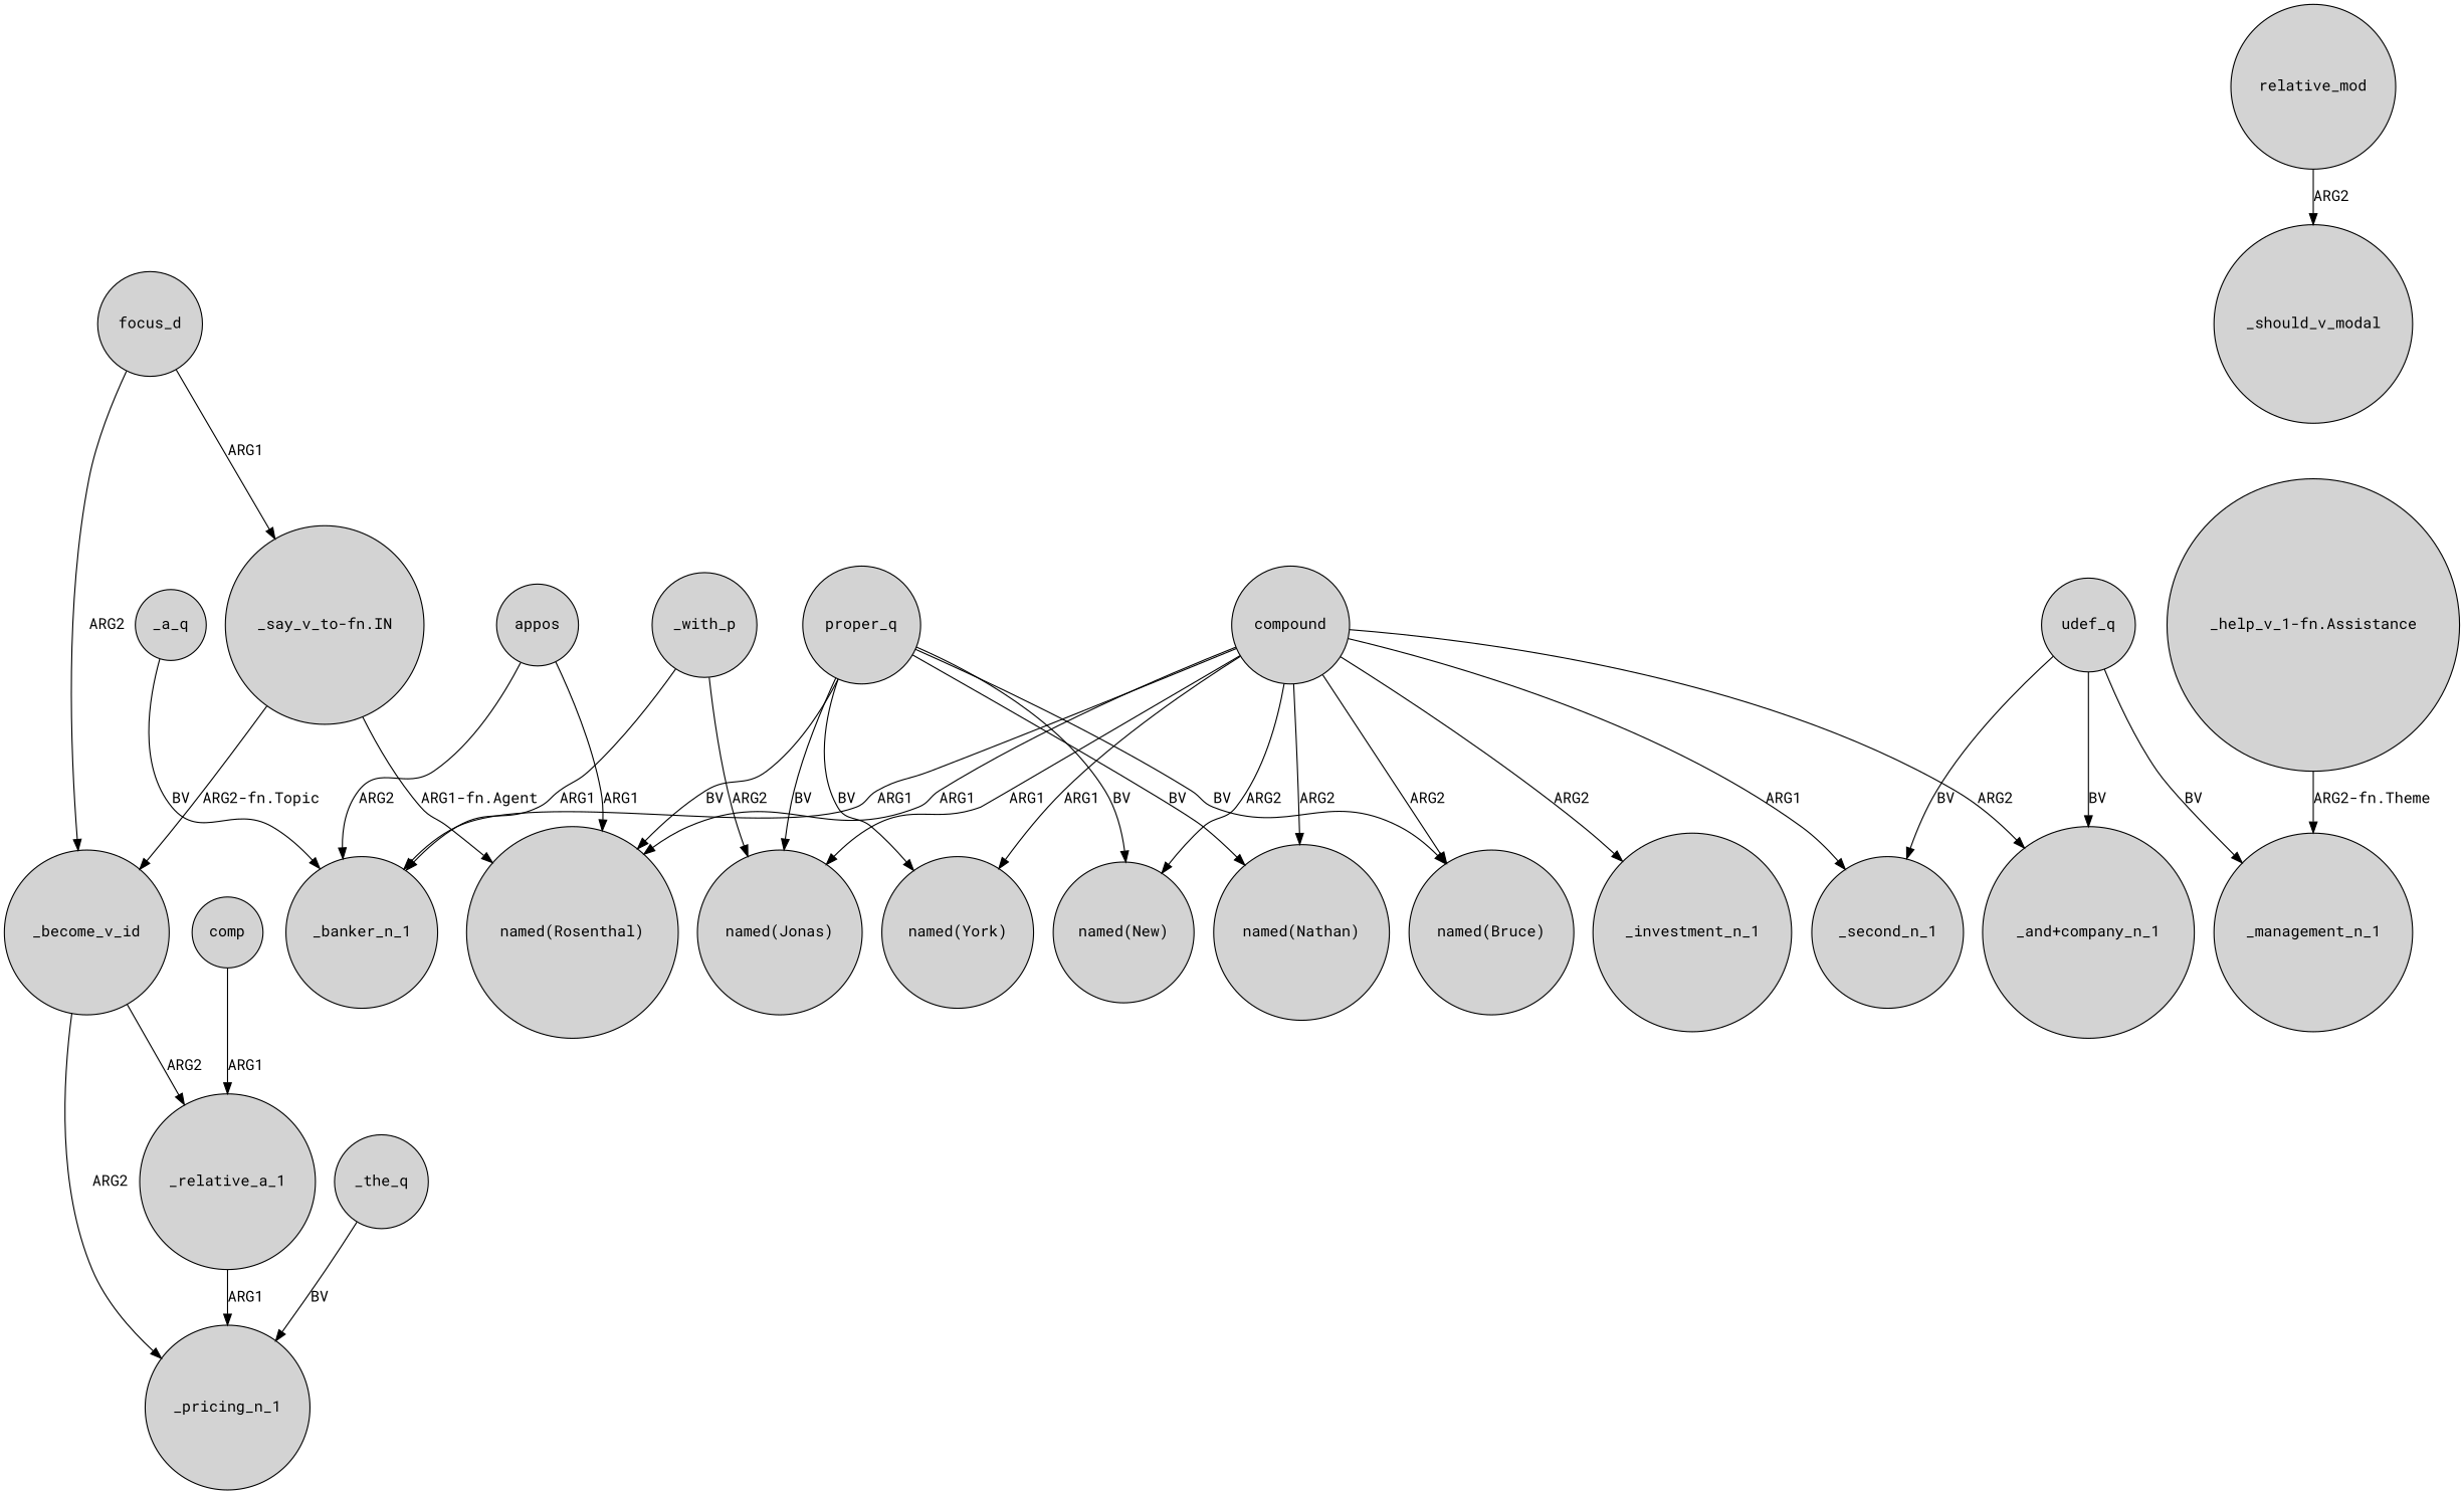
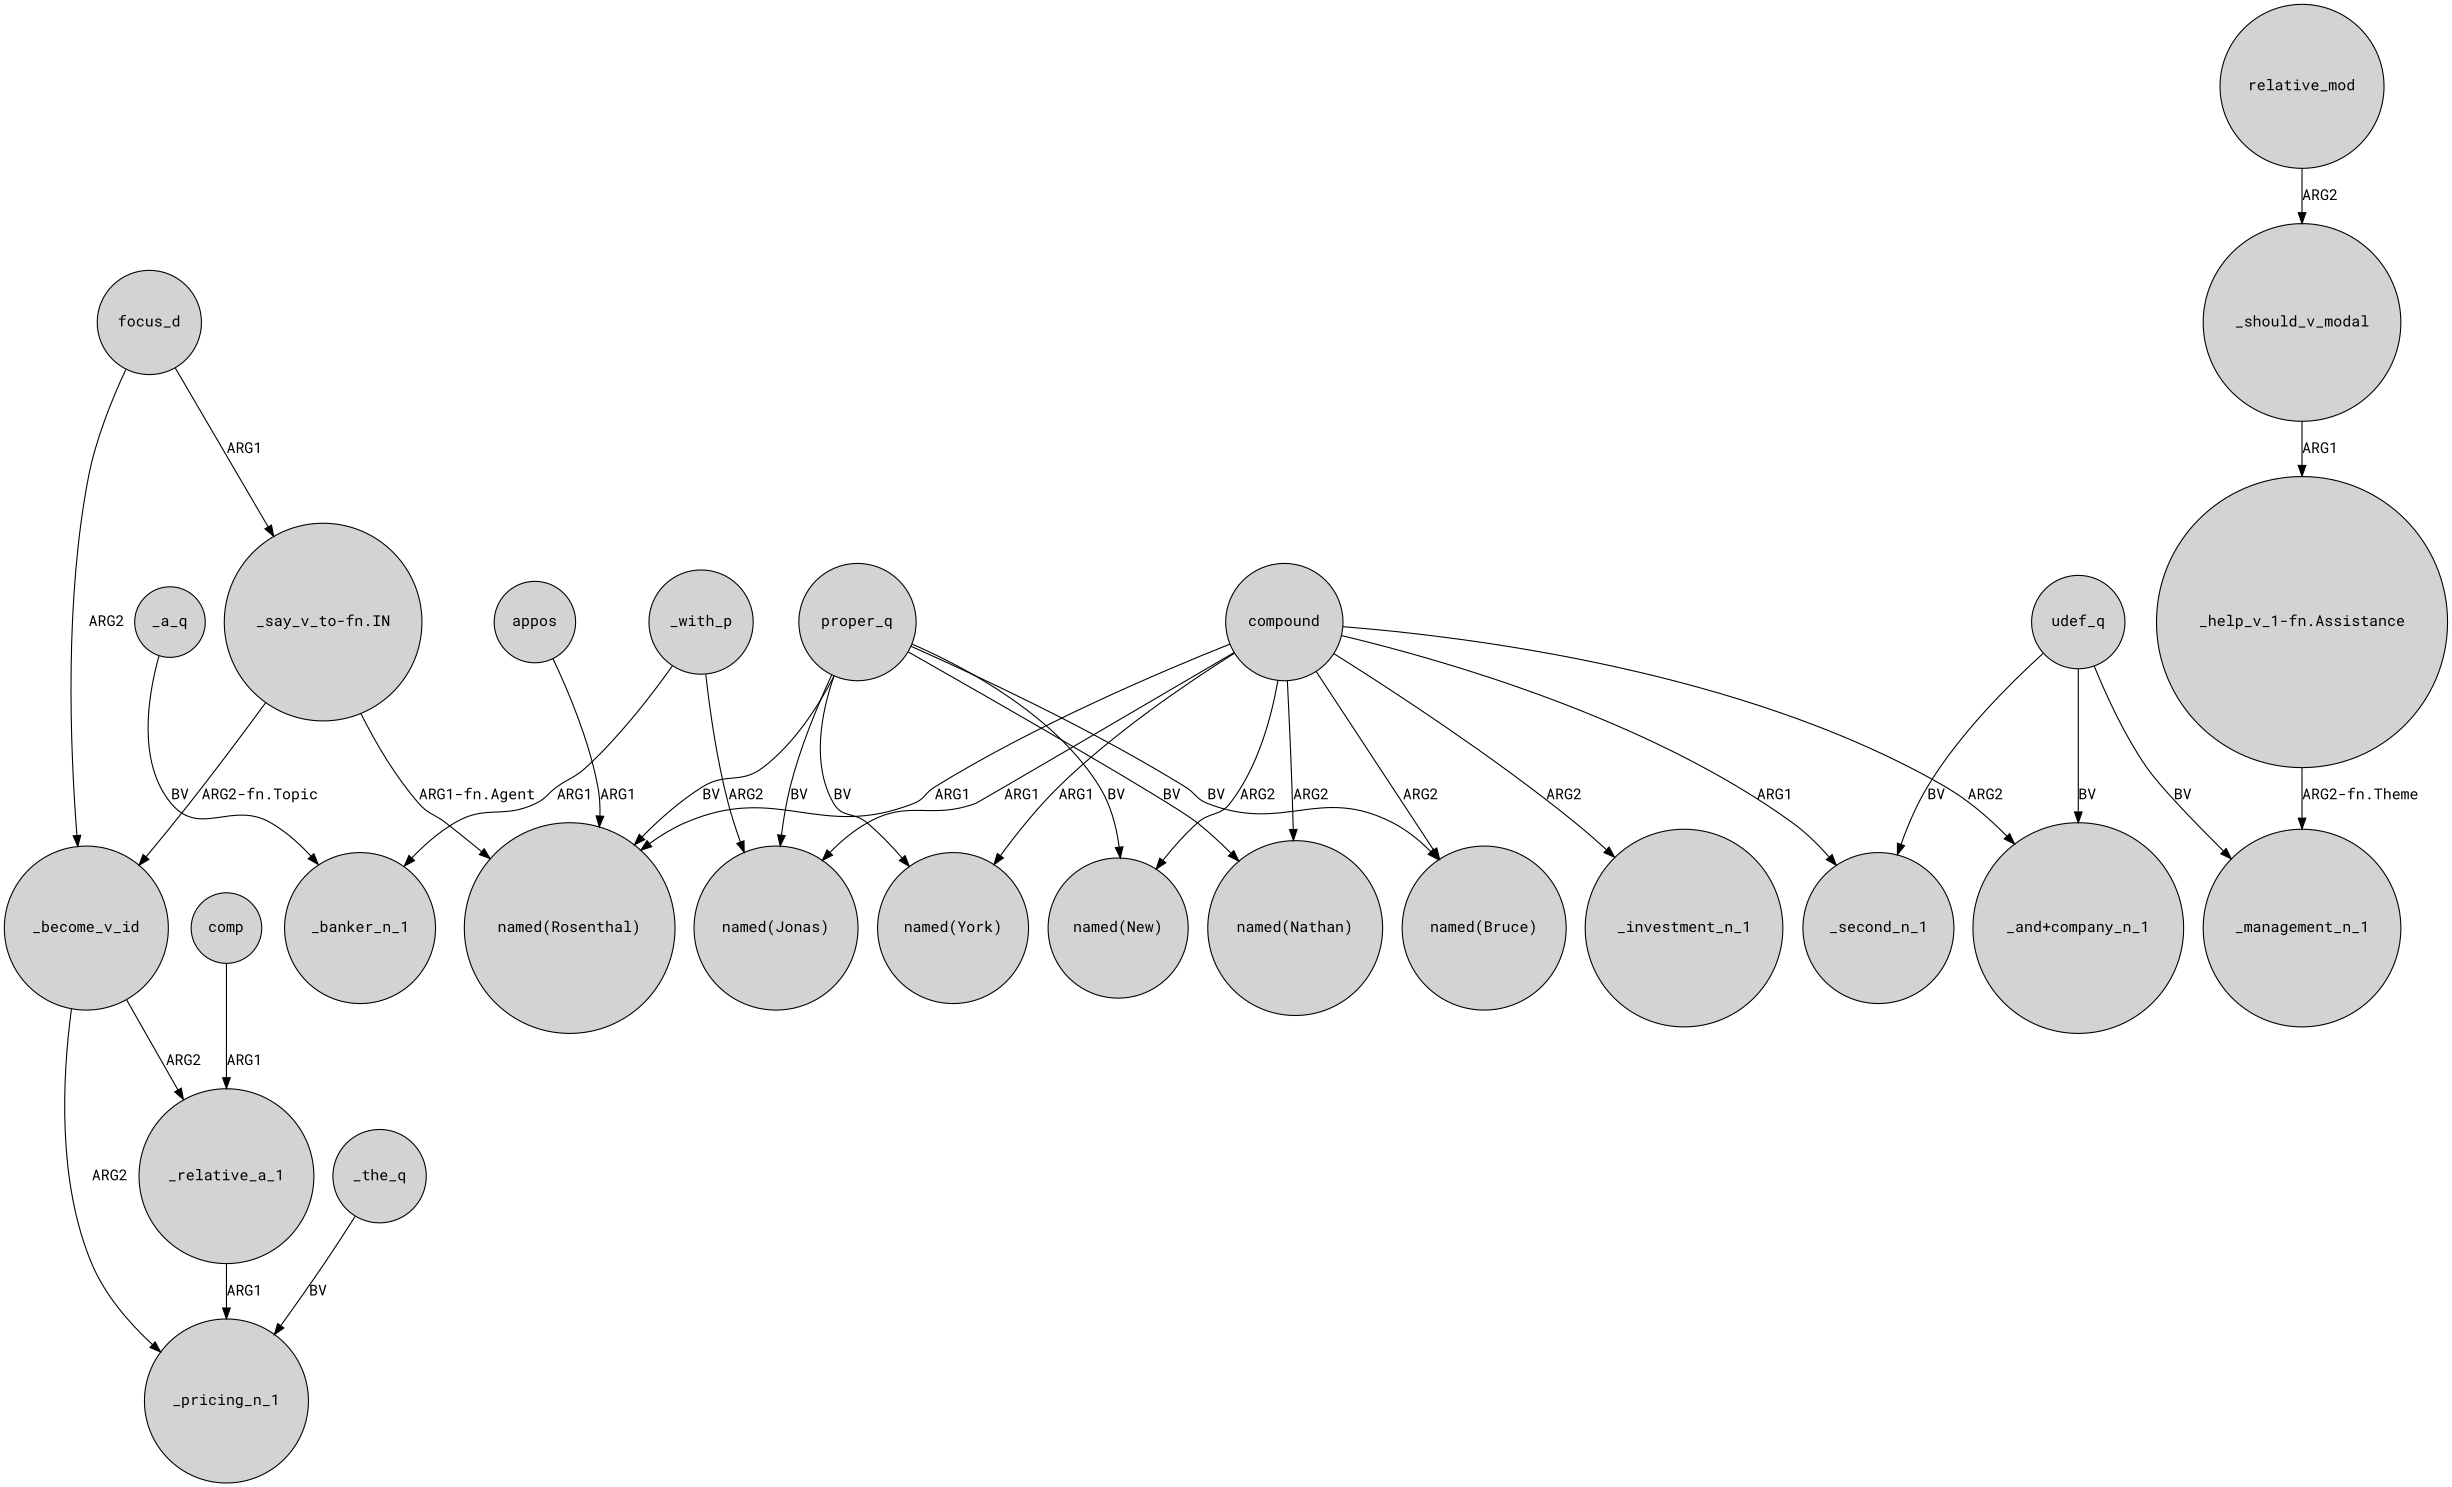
  digraph {
    fontname="Roboto Mono"
    node [fontname="Roboto Mono" shape=circle style=filled]
    edge [fontname="Roboto Mono"]
    proper_q
    "named(Jonas)"
    "named(Rosenthal)"
    "named(Bruce)"
    "named(New)"
    "named(Nathan)"
    "named(York)"
    compound
    _banker_n_1
    _investment_n_1
    "_and+company_n_1"
    _second_n_1
    appos
    focus_d
    _become_v_id
    "_say_v_to-fn.IN"
    n17 [label=_relative_a_1]
    _pricing_n_1
    _with_p
    _the_q
    comp
    udef_q
    _management_n_1
    "_help_v_1-fn.Assistance"
    _a_q
    relative_mod
    _should_v_modal
    proper_q -> "named(Jonas)" [label=BV]
    proper_q -> "named(Rosenthal)" [label=BV]
    proper_q -> "named(Bruce)" [label=BV]
    proper_q -> "named(New)" [label=BV]
    proper_q -> "named(Nathan)" [label=BV]
    proper_q -> "named(York)" [label=BV]
    compound -> "named(Jonas)" [label=ARG1]
    compound -> "named(Rosenthal)" [label=ARG1]
    compound -> "named(Bruce)" [label=ARG2]
    compound -> "named(New)" [label=ARG2]
    compound -> "named(Nathan)" [label=ARG2]
    compound -> "named(York)" [label=ARG1]
-   compound -> _banker_n_1 [label=ARG1]
    compound -> _investment_n_1 [label=ARG2]
    compound -> "_and+company_n_1" [label=ARG2]
    compound -> _second_n_1 [label=ARG1]
    appos -> "named(Rosenthal)" [label=ARG1]
-   appos -> _banker_n_1 [label=ARG2]
    focus_d -> _become_v_id [label=ARG2]
    focus_d -> "_say_v_to-fn.IN" [label=ARG1]
    _become_v_id -> n17 [label=ARG2]
    _become_v_id -> _pricing_n_1 [label=ARG2]
    "_say_v_to-fn.IN" -> "named(Rosenthal)" [label="ARG1-fn.Agent"]
    "_say_v_to-fn.IN" -> _become_v_id [label="ARG2-fn.Topic"]
    n17 -> _pricing_n_1 [label=ARG1]
    _with_p -> "named(Jonas)" [label=ARG2]
    _with_p -> _banker_n_1 [label=ARG1]
    _the_q -> _pricing_n_1 [label=BV]
    comp -> n17 [label=ARG1]
    udef_q -> "_and+company_n_1" [label=BV]
    udef_q -> _second_n_1 [label=BV]
    udef_q -> _management_n_1 [label=BV]
    "_help_v_1-fn.Assistance" -> _management_n_1 [label="ARG2-fn.Theme"]
    _a_q -> _banker_n_1 [label=BV]
    relative_mod -> _should_v_modal [label=ARG2]
+   _should_v_modal -> "_help_v_1-fn.Assistance" [label=ARG1]
  }
